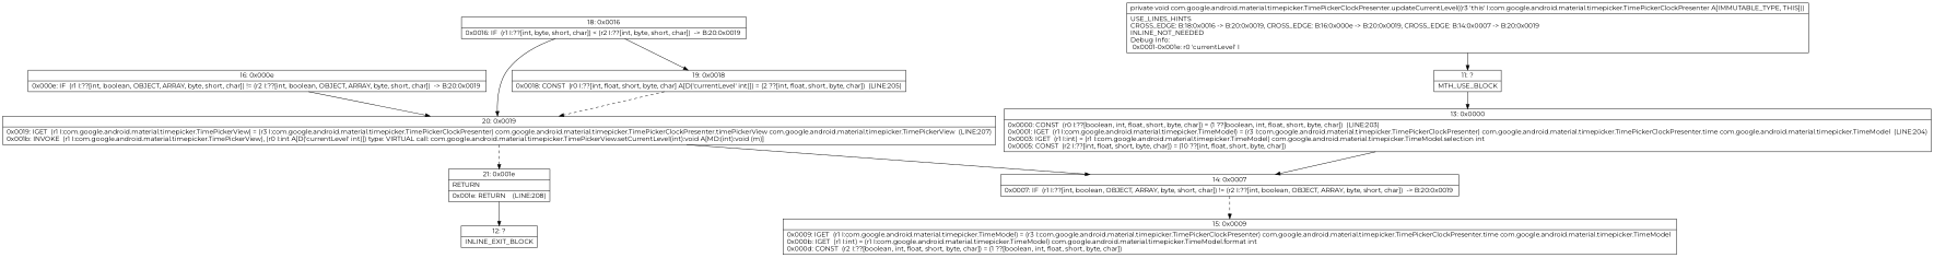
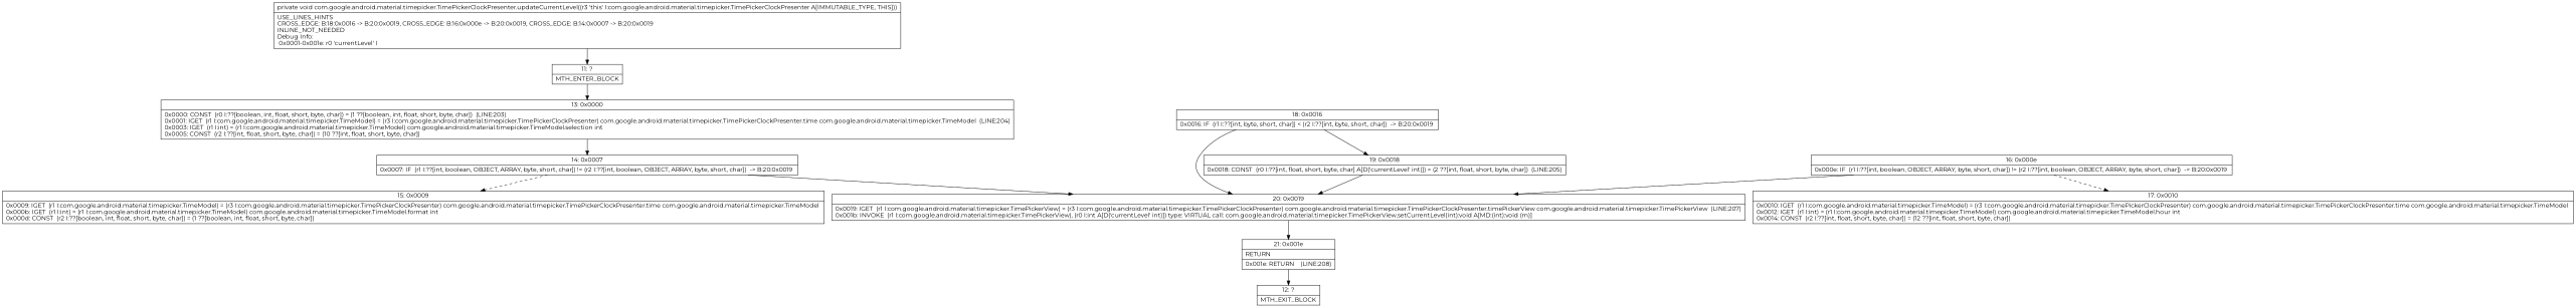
  digraph {
    fontname=Montserrat
    node [fontname=Montserrat shape=record]
    edge [fontname=Montserrat]
-   n1 [label="{11\:\ ?|MTH_USE_BLOCK\l}"]
+   n1 [label="{11\:\ ?|MTH_ENTER_BLOCK\l}"]
    n2 [label="{13\:\ 0x0000|0x0000: CONST  (r0 I:??[boolean, int, float, short, byte, char]) = (1 ??[boolean, int, float, short, byte, char])  (LINE:203)\l0x0001: IGET  (r1 I:com.google.android.material.timepicker.TimeModel) = (r3 I:com.google.android.material.timepicker.TimePickerClockPresenter) com.google.android.material.timepicker.TimePickerClockPresenter.time com.google.android.material.timepicker.TimeModel  (LINE:204)\l0x0003: IGET  (r1 I:int) = (r1 I:com.google.android.material.timepicker.TimeModel) com.google.android.material.timepicker.TimeModel.selection int \l0x0005: CONST  (r2 I:??[int, float, short, byte, char]) = (10 ??[int, float, short, byte, char]) \l}"]
    n3 [label="{14\:\ 0x0007|0x0007: IF  (r1 I:??[int, boolean, OBJECT, ARRAY, byte, short, char]) != (r2 I:??[int, boolean, OBJECT, ARRAY, byte, short, char])  \-\> B:20:0x0019 \l}"]
    n4 [label="{15\:\ 0x0009|0x0009: IGET  (r1 I:com.google.android.material.timepicker.TimeModel) = (r3 I:com.google.android.material.timepicker.TimePickerClockPresenter) com.google.android.material.timepicker.TimePickerClockPresenter.time com.google.android.material.timepicker.TimeModel \l0x000b: IGET  (r1 I:int) = (r1 I:com.google.android.material.timepicker.TimeModel) com.google.android.material.timepicker.TimeModel.format int \l0x000d: CONST  (r2 I:??[boolean, int, float, short, byte, char]) = (1 ??[boolean, int, float, short, byte, char]) \l}"]
    n5 [label="{20\:\ 0x0019|0x0019: IGET  (r1 I:com.google.android.material.timepicker.TimePickerView) = (r3 I:com.google.android.material.timepicker.TimePickerClockPresenter) com.google.android.material.timepicker.TimePickerClockPresenter.timePickerView com.google.android.material.timepicker.TimePickerView  (LINE:207)\l0x001b: INVOKE  (r1 I:com.google.android.material.timepicker.TimePickerView), (r0 I:int A[D('currentLevel' int)]) type: VIRTUAL call: com.google.android.material.timepicker.TimePickerView.setCurrentLevel(int):void A[MD:(int):void (m)]\l}"]
    n6 [label="{21\:\ 0x001e|RETURN\l|0x001e: RETURN    (LINE:208)\l}"]
    n7 [label="{16\:\ 0x000e|0x000e: IF  (r1 I:??[int, boolean, OBJECT, ARRAY, byte, short, char]) != (r2 I:??[int, boolean, OBJECT, ARRAY, byte, short, char])  \-\> B:20:0x0019 \l}"]
+   n8 [label="{17\:\ 0x0010|0x0010: IGET  (r1 I:com.google.android.material.timepicker.TimeModel) = (r3 I:com.google.android.material.timepicker.TimePickerClockPresenter) com.google.android.material.timepicker.TimePickerClockPresenter.time com.google.android.material.timepicker.TimeModel \l0x0012: IGET  (r1 I:int) = (r1 I:com.google.android.material.timepicker.TimeModel) com.google.android.material.timepicker.TimeModel.hour int \l0x0014: CONST  (r2 I:??[int, float, short, byte, char]) = (12 ??[int, float, short, byte, char]) \l}"]
    n9 [label="{18\:\ 0x0016|0x0016: IF  (r1 I:??[int, byte, short, char]) \< (r2 I:??[int, byte, short, char])  \-\> B:20:0x0019 \l}"]
    n10 [label="{19\:\ 0x0018|0x0018: CONST  (r0 I:??[int, float, short, byte, char] A[D('currentLevel' int)]) = (2 ??[int, float, short, byte, char])  (LINE:205)\l}"]
-   n11 [label="{12\:\ ?|INLINE_EXIT_BLOCK\l}"]
+   n11 [label="{12\:\ ?|MTH_EXIT_BLOCK\l}"]
    n12 [label="{private void com.google.android.material.timepicker.TimePickerClockPresenter.updateCurrentLevel((r3 'this' I:com.google.android.material.timepicker.TimePickerClockPresenter A[IMMUTABLE_TYPE, THIS]))  | USE_LINES_HINTS\lCROSS_EDGE: B:18:0x0016 \-\> B:20:0x0019, CROSS_EDGE: B:16:0x000e \-\> B:20:0x0019, CROSS_EDGE: B:14:0x0007 \-\> B:20:0x0019\lINLINE_NOT_NEEDED\lDebug Info:\l  0x0001\-0x001e: r0 'currentLevel' I\l}"]
    n1 -> n2
    n2 -> n3
    n3 -> n4 [style=dashed]
-   n5 -> n3
-   n5 -> n6 [style=dashed]
+   n3 -> n5
+   n5 -> n6
    n6 -> n11
    n7 -> n5
+   n7 -> n8 [style=dashed]
    n9 -> n5
    n9 -> n10 [style=solid]
-   n10 -> n5 [style=dashed]
+   n10 -> n5
    n12 -> n1
  }
